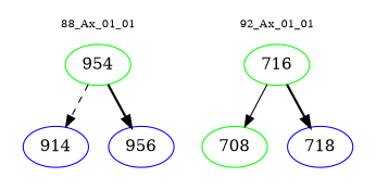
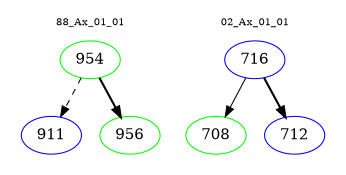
  digraph {
    node [color=green]
    edge [color=black style=bold]
    n1 [label=954]
-   n2 [color=blue label=914]
-   n3 [color=blue label=956]
-   n4 [label=716]
+   n2 [color=blue label=911]
+   n3 [label=956]
+   n4 [color=blue label=716]
    n5 [label=708]
-   n6 [color=blue label=718]
+   n6 [color=blue label=712]
    subgraph cluster_1 {
      color=white
      fontsize=10
      label="88_Ax_01_01"
      n1
      n2
      n3
    }
    subgraph cluster_2 {
      color=white
      fontsize=10
-     label="92_Ax_01_01"
+     label="02_Ax_01_01"
      n4
      n5
      n6
    }
    n1 -> n2 [style=dashed]
    n1 -> n3
    n4 -> n5 [style=solid]
    n4 -> n6
  }
